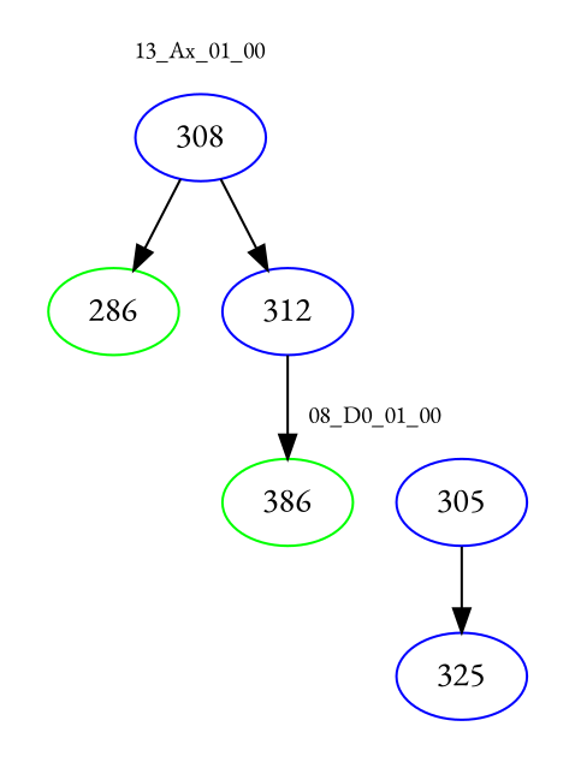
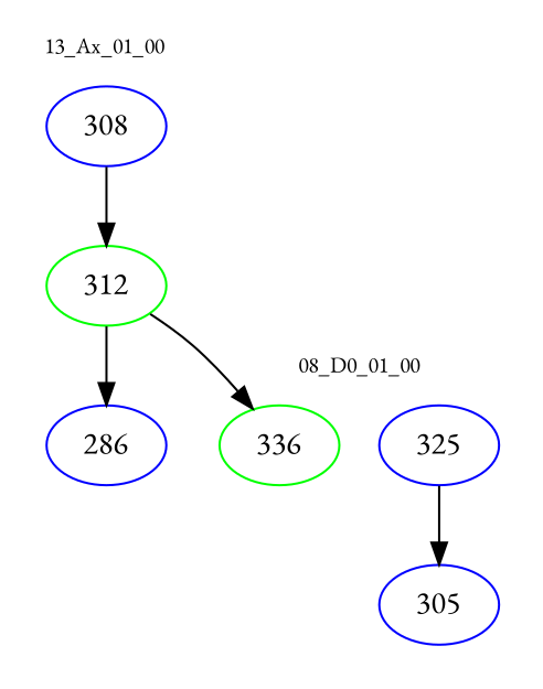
  digraph {
    fontname="EB Garamond"
    node [color=blue fontname="EB Garamond"]
    edge [color=black fontname="EB Garamond"]
    n1 [label=308]
-   n2 [color=green label=286]
-   n3 [label=312]
+   n2 [label=286]
+   n3 [color=green label=312]
    n4 [label=325]
    n5 [label=305]
-   n6 [color=green label=386]
+   n6 [color=green label=336]
    subgraph cluster_1 {
      color=white
      fontsize=10
      label="13_Ax_01_00"
      n1
      n2
      n3
    }
    subgraph cluster_2 {
      color=white
      fontsize=10
      label="08_D0_01_00"
      n4
      n5
      n6
    }
-   n1 -> n2
+   n3 -> n2
    n1 -> n3
    n3 -> n6
-   n5 -> n4
+   n4 -> n5
  }
